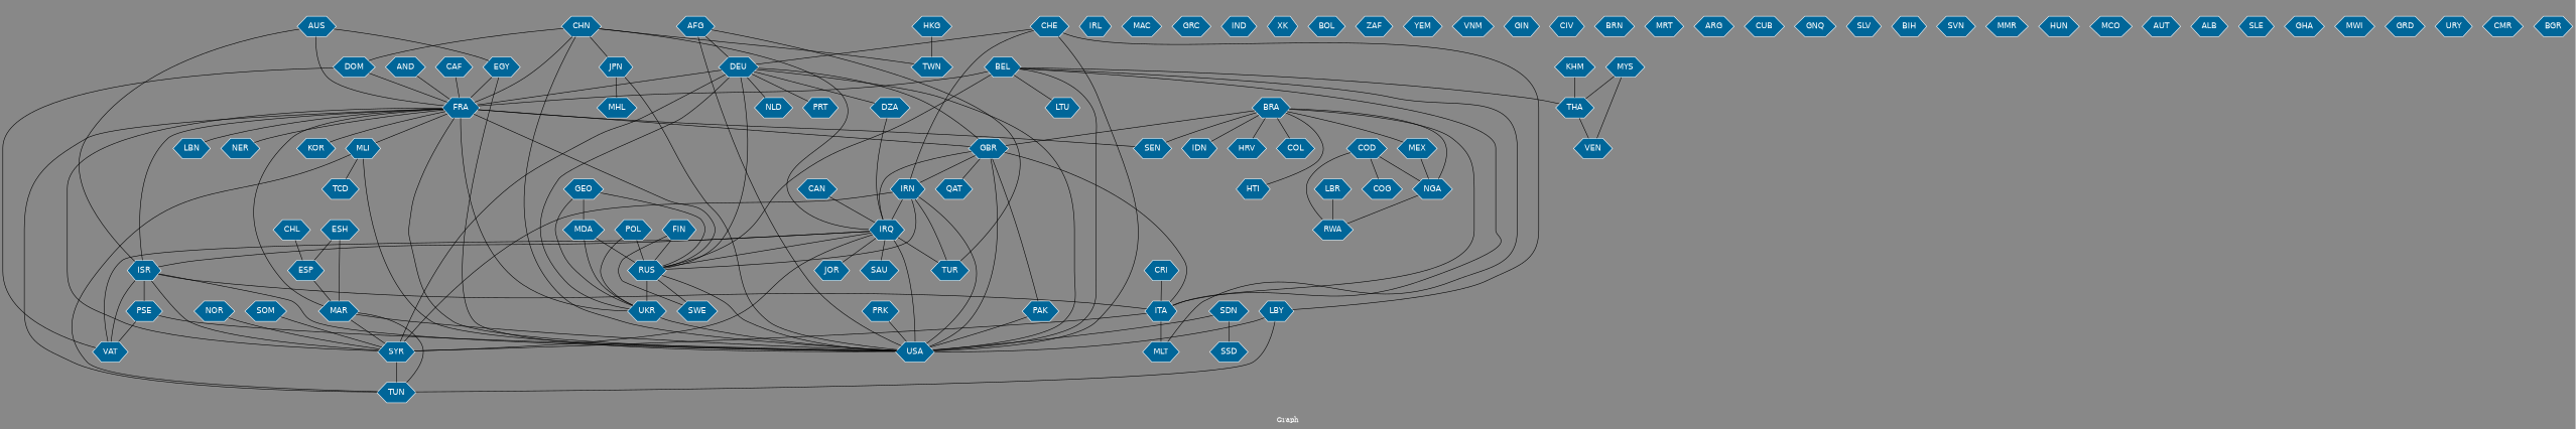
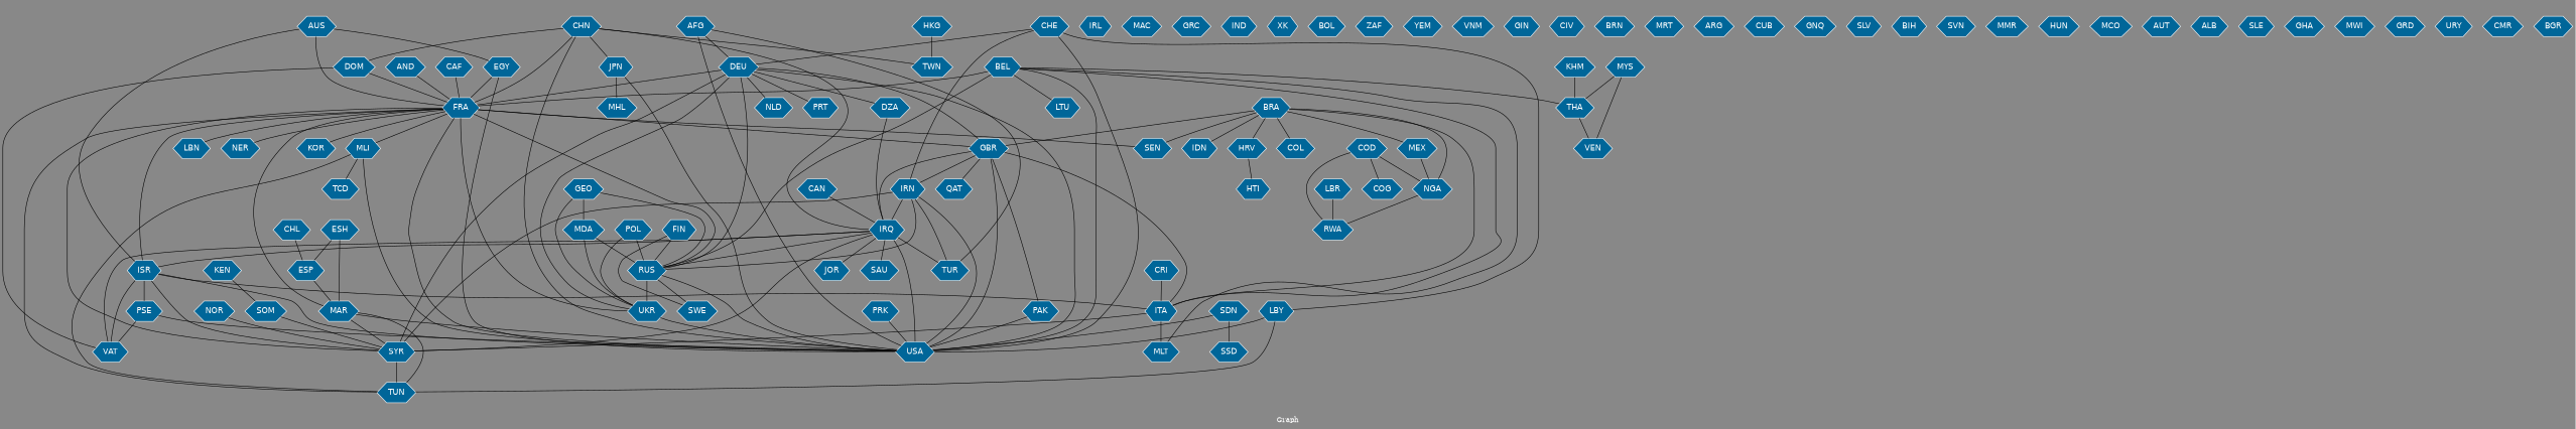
  graph {
    bgcolor="#888888"
    fontcolor=white
    fontsize=12
    label="Graph"
    node [color=white fillcolor="#006699" fontcolor=white fontname=Helvetica shape=hexagon style=filled]
    edge [arrowhead=open color=black fontcolor=white fontname=Courier fontsize=12 weight=1]
    n1 [label=ISR]
    n2 [label=PSE]
    n3 [label=USA]
    n4 [label=SYR]
    n5 [label=VAT]
    n6 [label=ITA]
    n7 [label=TUN]
    n8 [label=MLT]
    n9 [label=UKR]
    n10 [label=IRQ]
    n11 [label=RUS]
    n12 [label=TUR]
    n13 [label=JOR]
    n14 [label=SAU]
    n15 [label=SWE]
    n16 [label=FRA]
    n17 [label=MAR]
    n18 [label=KOR]
    n19 [label=GBR]
    n20 [label=MLI]
    n21 [label=SEN]
    n22 [label=LBN]
    n23 [label=NER]
    n24 [label=PAK]
    n25 [label=IRN]
    n26 [label=QAT]
    n27 [label=TCD]
    n28 [label=EGY]
    n29 [label=NLD]
    n30 [label=COL]
    n31 [label=MEX]
    n32 [label=NGA]
    n33 [label=RWA]
    n34 [label=PRT]
    n35 [label=BRA]
    n36 [label=IDN]
    n37 [label=HRV]
    n38 [label=HTI]
    n39 [label=JPN]
    n40 [label=MHL]
    n41 [label=IRL]
    n42 [label=SDN]
    n43 [label=SSD]
    n44 [label=AFG]
    n45 [label=DEU]
    n46 [label=DZA]
    n47 [label=ESP]
    n48 [label=CHE]
    n49 [label=LBY]
    n50 [label=MAC]
    n51 [label=GRC]
    n52 [label=PRK]
    n53 [label=NOR]
    n54 [label=CHN]
    n55 [label=TWN]
    n56 [label=DOM]
    n57 [label=HKG]
    n58 [label=IND]
+   n59 [label=KEN]
    n60 [label=SOM]
    n61 [label=XK]
    n62 [label=BOL]
    n63 [label=ZAF]
    n64 [label=BEL]
    n65 [label=LTU]
    n66 [label=THA]
    n67 [label=VEN]
    n68 [label=YEM]
    n69 [label=VNM]
    n70 [label=AND]
    n71 [label=GIN]
    n72 [label=CAN]
    n73 [label=CAF]
    n74 [label=CIV]
    n75 [label=BRN]
    n76 [label=AUS]
    n77 [label=MRT]
    n78 [label=ARG]
    n79 [label=COD]
    n80 [label=COG]
    n81 [label=ESH]
    n82 [label=CUB]
    n83 [label=MDA]
    n84 [label=GEO]
    n85 [label=LBR]
    n86 [label=GNQ]
    n87 [label=KHM]
    n88 [label=SLV]
    n89 [label=BIH]
    n90 [label=SVN]
    n91 [label=MYS]
    n92 [label=MMR]
    n93 [label=HUN]
    n94 [label=MCO]
    n95 [label=AUT]
    n96 [label=CRI]
    n97 [label=POL]
    n98 [label=ALB]
    n99 [label=SLE]
    n100 [label=GHA]
    n101 [label=MWI]
    n102 [label=GRD]
    n103 [label=CHL]
    n104 [label=FIN]
    n105 [label=URY]
    n106 [label=CMR]
    n107 [label=BGR]
    n1 -- n2 [weight=51]
    n1 -- n3 [weight=2]
    n1 -- n4 [weight=3]
    n1 -- n5 [weight=5]
    n1 -- n6
    n2 -- n3 [weight=2]
    n2 -- n5 [weight=2]
    n4 -- n7 [weight=2]
    n6 -- n4
    n6 -- n8 [weight=2]
    n9 -- n3 [weight=11]
    n10 -- n1
    n10 -- n3 [weight=62]
    n10 -- n4 [weight=15]
    n10 -- n5
    n10 -- n11 [weight=3]
    n10 -- n12 [weight=4]
    n10 -- n13 [weight=3]
    n10 -- n14
    n11 -- n3 [weight=18]
    n11 -- n9 [weight=98]
    n11 -- n15
    n16 -- n1 [weight=2]
    n16 -- n3 [weight=13]
    n16 -- n4 [weight=5]
    n16 -- n7
    n16 -- n9 [weight=6]
    n16 -- n11 [weight=10]
    n16 -- n17
    n16 -- n18
    n16 -- n19 [weight=2]
    n16 -- n20 [weight=2]
    n16 -- n21 [weight=2]
    n16 -- n22 [weight=2]
    n16 -- n23
    n17 -- n3 [weight=3]
    n17 -- n4 [weight=2]
    n17 -- n7 [weight=2]
    n19 -- n3 [weight=2]
    n19 -- n6
    n19 -- n10
    n19 -- n24
    n19 -- n25
    n19 -- n26 [weight=2]
    n20 -- n3
    n20 -- n7
    n20 -- n27 [weight=2]
    n24 -- n3 [weight=4]
    n25 -- n3 [weight=22]
    n25 -- n4
    n25 -- n10 [weight=16]
    n25 -- n11
    n25 -- n12 [weight=2]
    n28 -- n3 [weight=2]
    n28 -- n16
    n31 -- n32
    n32 -- n33 [weight=2]
    n35 -- n6
    n35 -- n19 [weight=2]
    n35 -- n21
    n35 -- n30 [weight=2]
    n35 -- n31
    n35 -- n32
    n35 -- n36 [weight=2]
    n35 -- n37
-   n35 -- n38
+   n37 -- n38
    n39 -- n3
    n39 -- n40
    n42 -- n3 [weight=4]
    n42 -- n43 [weight=4]
    n44 -- n3 [weight=5]
    n44 -- n12
    n44 -- n45
    n45 -- n3 [weight=5]
    n45 -- n4
    n45 -- n9 [weight=3]
    n45 -- n11 [weight=2]
    n45 -- n16 [weight=8]
    n45 -- n19 [weight=4]
    n45 -- n29
    n45 -- n34 [weight=2]
    n45 -- n46
    n46 -- n10
    n47 -- n17
    n48 -- n3 [weight=2]
    n48 -- n25 [weight=2]
    n48 -- n45
    n48 -- n49
    n49 -- n3 [weight=2]
    n49 -- n7
    n52 -- n3 [weight=3]
    n53 -- n4
    n54 -- n3 [weight=5]
    n54 -- n10
    n54 -- n16 [weight=3]
    n54 -- n39 [weight=2]
    n54 -- n55
    n54 -- n56
    n56 -- n5 [weight=2]
    n56 -- n16
    n57 -- n55
+   n59 -- n60 [weight=2]
    n60 -- n4
    n64 -- n3 [weight=5]
    n64 -- n6
    n64 -- n8
    n64 -- n11
    n64 -- n16 [weight=16]
    n64 -- n65 [weight=2]
    n64 -- n66
    n66 -- n67
    n70 -- n16
    n72 -- n10
    n73 -- n16 [weight=2]
    n76 -- n1
    n76 -- n16
    n76 -- n28
    n79 -- n32
    n79 -- n33 [weight=2]
    n79 -- n80
    n81 -- n17 [weight=3]
    n81 -- n47
    n83 -- n9 [weight=5]
    n83 -- n11 [weight=2]
    n84 -- n9 [weight=4]
    n84 -- n11
    n84 -- n83 [weight=4]
    n85 -- n33
    n87 -- n66 [weight=2]
    n91 -- n66
    n91 -- n67
    n96 -- n6
    n97 -- n9 [weight=3]
    n97 -- n11
    n103 -- n47
    n104 -- n11
    n104 -- n15
  }
